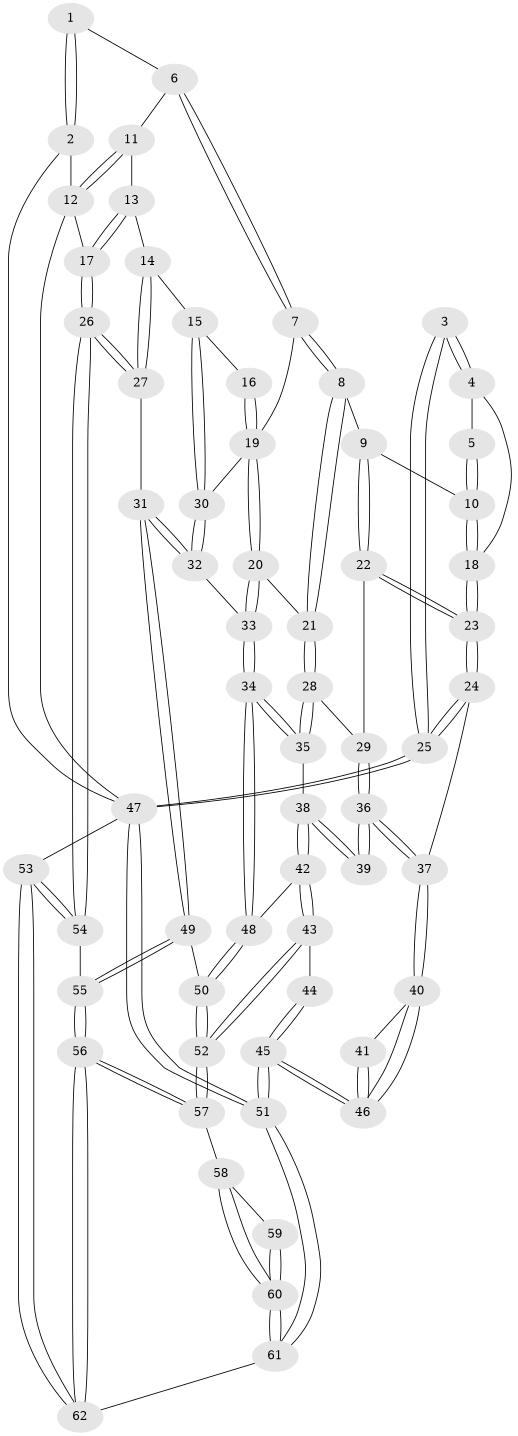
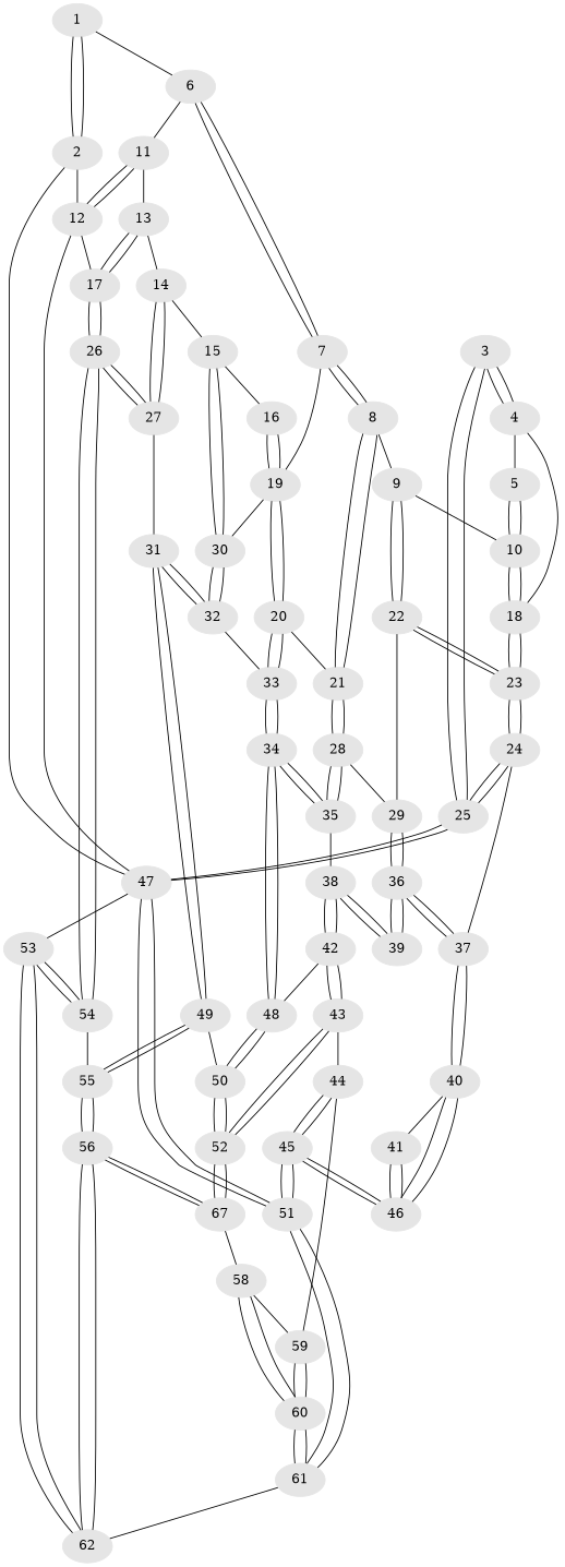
  graph {
    node [color=gray90 style=filled]
    1
    2
    6
    12
    47
    7
    11
    3
    4
    25
    17
    53
    51
    5
    18
    10
    23
    8
    19
    13
    9
    21
    16
    22
    28
    29
    14
    26
    54
    62
    15
    27
    30
    31
    32
    20
    24
    33
    34
    35
    36
    37
    40
    55
    49
    38
    39
    50
    48
    42
    41
    46
    43
    44
    52
    45
    59
-   57
+   57 [label=67]
    60
    61
    56
    58
    1 -- 2
    1 -- 2
    1 -- 6
    2 -- 12
    2 -- 47
    6 -- 7
    6 -- 7
    6 -- 11
    12 -- 47
    12 -- 17
    47 -- 53
    47 -- 51
    47 -- 51
    7 -- 8
    7 -- 8
    7 -- 19
    11 -- 12
    11 -- 12
    11 -- 13
    3 -- 4
    3 -- 4
    3 -- 25
    3 -- 25
    4 -- 5
    4 -- 18
    25 -- 47
    25 -- 47
    17 -- 26
    17 -- 26
    53 -- 54
    53 -- 54
    53 -- 62
    53 -- 62
    51 -- 61
    51 -- 61
    5 -- 10
    5 -- 10
    18 -- 23
    18 -- 23
    10 -- 18
    10 -- 18
    23 -- 24
    23 -- 24
    8 -- 9
    8 -- 21
    8 -- 21
    19 -- 30
    19 -- 20
    19 -- 20
    13 -- 17
    13 -- 17
    13 -- 14
    9 -- 10
    9 -- 22
    9 -- 22
    21 -- 28
    21 -- 28
    16 -- 19
    16 -- 19
    22 -- 23
    22 -- 23
    22 -- 29
    28 -- 29
    28 -- 35
    28 -- 35
    29 -- 36
    29 -- 36
    14 -- 15
    14 -- 27
    14 -- 27
    26 -- 54
    26 -- 54
    26 -- 27
    26 -- 27
    54 -- 55
    15 -- 16
    15 -- 30
    15 -- 30
    27 -- 31
    30 -- 32
    30 -- 32
    31 -- 32
    31 -- 32
    31 -- 49
    31 -- 49
    32 -- 33
    20 -- 21
    20 -- 33
    20 -- 33
    24 -- 25
    24 -- 25
    24 -- 37
    33 -- 34
    33 -- 34
    34 -- 35
    34 -- 35
    34 -- 48
    34 -- 48
    35 -- 38
    36 -- 37
    36 -- 37
    36 -- 39
    36 -- 39
    37 -- 40
    37 -- 40
    40 -- 41
    40 -- 46
    40 -- 46
    55 -- 56
    55 -- 56
    49 -- 55
    49 -- 55
    49 -- 50
    38 -- 39
    38 -- 39
    38 -- 42
    38 -- 42
    50 -- 52
    50 -- 52
    48 -- 50
    48 -- 50
    42 -- 48
    42 -- 43
    42 -- 43
    41 -- 46
    41 -- 46
    43 -- 44
    43 -- 52
    43 -- 52
    44 -- 45
    44 -- 45
+   44 -- 59
    52 -- 57
    52 -- 57
    45 -- 51
    45 -- 51
    45 -- 46
    45 -- 46
    59 -- 60
    59 -- 60
    57 -- 58
    60 -- 61
    60 -- 61
    61 -- 62
    56 -- 62
    56 -- 62
    56 -- 57
    56 -- 57
    58 -- 59
    58 -- 60
    58 -- 60
  }
